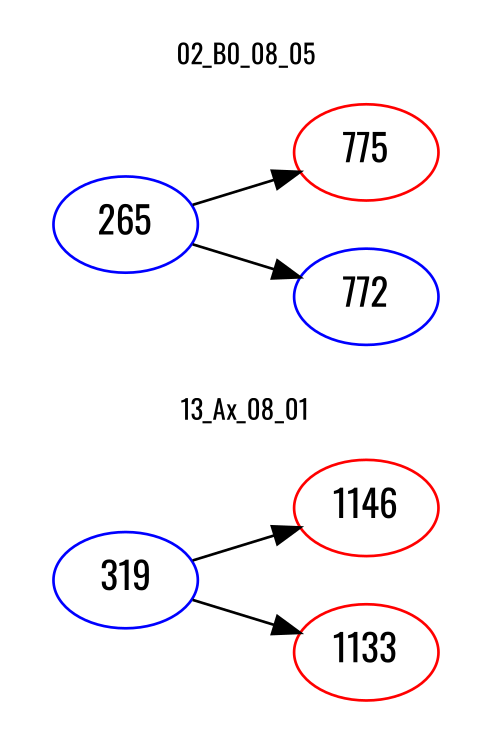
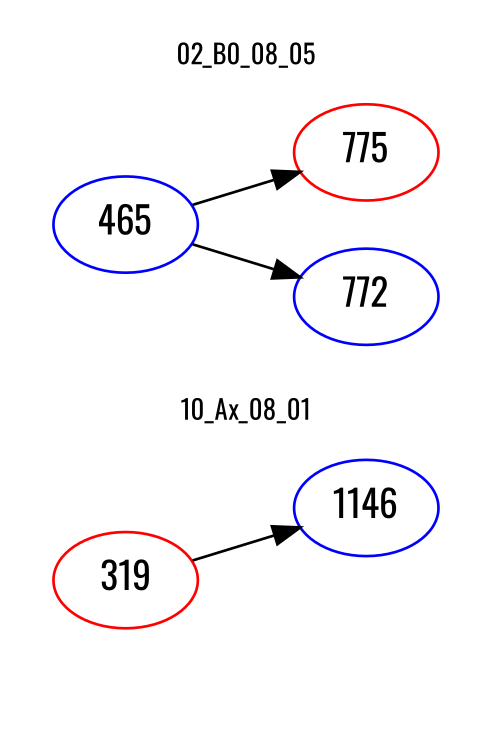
  digraph {
    fontname=Oswald
    rankdir=LR
    node [color=blue fontname=Oswald]
    edge [color=black fontname=Oswald]
-   n1 [label=319]
-   n2 [color=red label=1133]
-   n3 [color=red label=1146]
-   n4 [label=265]
+   n1 [color=red label=319]
+   n3 [label=1146]
+   n4 [label=465]
    n5 [label=772]
    n6 [color=red label=775]
    subgraph cluster_1 {
      color=white
      fontsize=10
-     label="13_Ax_08_01"
+     label="10_Ax_08_01"
      n1
-     n2
      n3
    }
    subgraph cluster_2 {
      color=white
      fontsize=10
      label="02_B0_08_05"
      n4
      n5
      n6
    }
-   n1 -> n2
    n1 -> n3
    n4 -> n5
    n4 -> n6
  }
